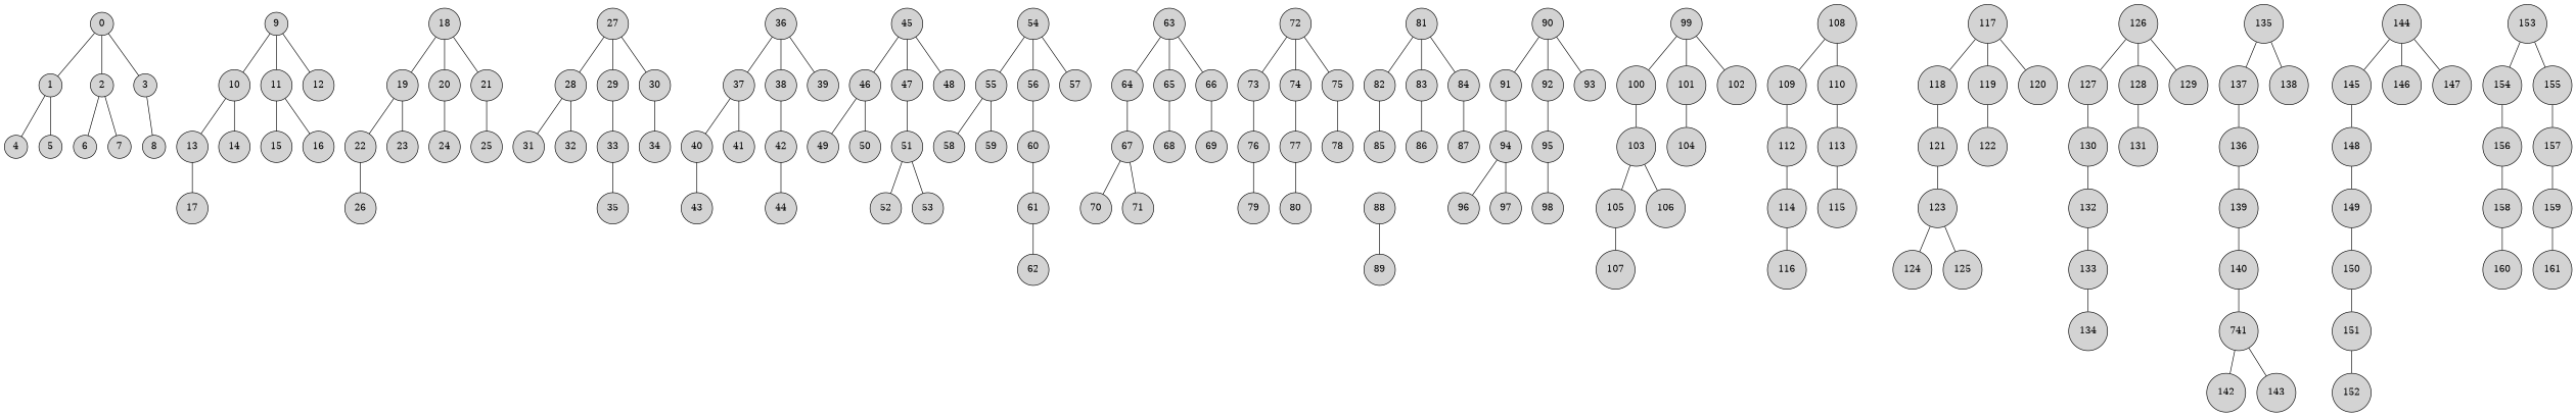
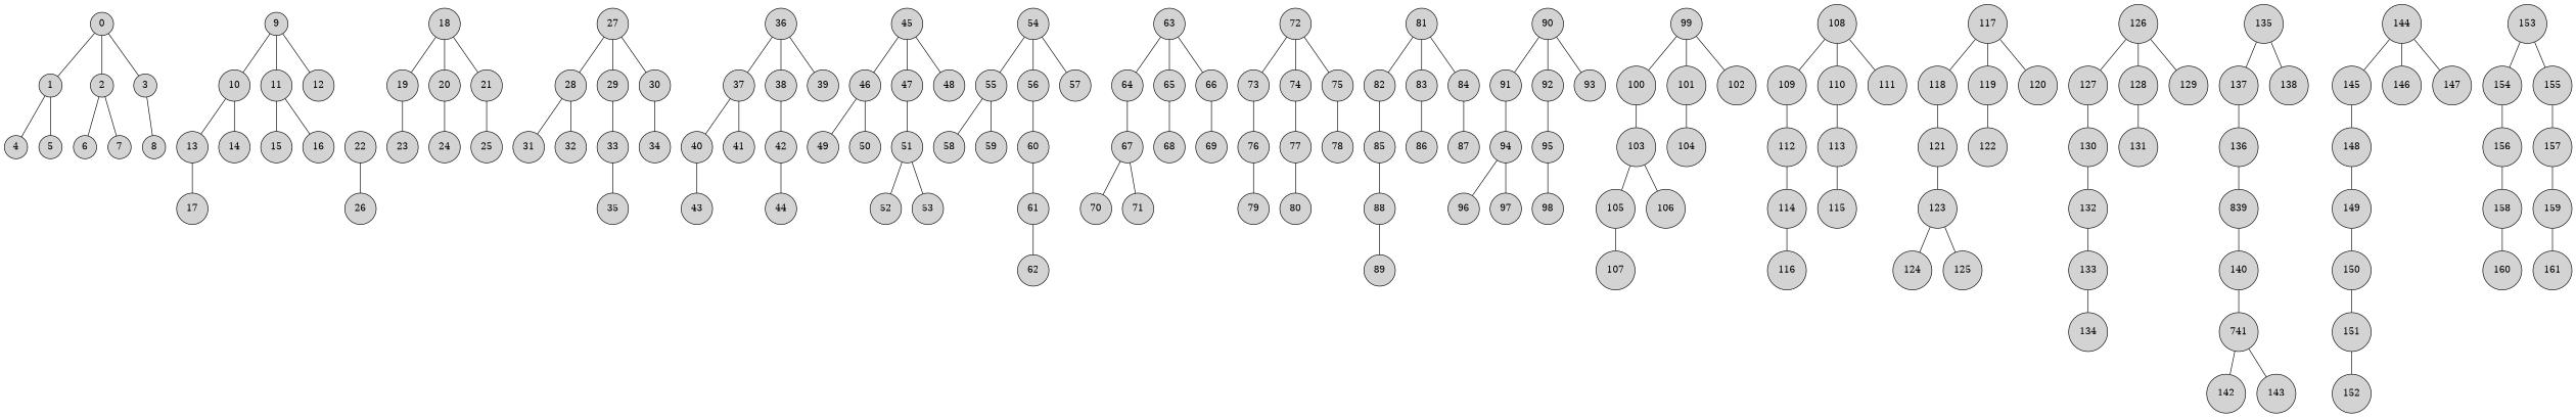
  graph {
    node [shape=circle style=filled]
    0 [height=0.25]
    1 [height=0.25]
    2 [height=0.25]
    3 [height=0.25]
    4 [height=0.25]
    5 [height=0.25]
    6 [height=0.25]
    7 [height=0.25]
    8 [height=0.25]
    9 [height=0.25]
    10 [height=0.25]
    11 [height=0.25]
    12 [height=0.25]
    13 [height=0.25]
    14 [height=0.25]
    15 [height=0.25]
    16 [height=0.25]
    17 [height=0.25]
    18 [height=0.25]
    19 [height=0.25]
    20 [height=0.25]
    21 [height=0.25]
    22 [height=0.25]
    23 [height=0.25]
    24 [height=0.25]
    25 [height=0.25]
    26 [height=0.25]
    27 [height=0.25]
    28 [height=0.25]
    29 [height=0.25]
    30 [height=0.25]
    31 [height=0.25]
    32 [height=0.25]
    33 [height=0.25]
    34 [height=0.25]
    35 [height=0.25]
    36 [height=0.25]
    37 [height=0.25]
    38 [height=0.25]
    39 [height=0.25]
    40 [height=0.25]
    41 [height=0.25]
    42 [height=0.25]
    43 [height=0.25]
    44 [height=0.25]
    45 [height=0.25]
    46 [height=0.25]
    47 [height=0.25]
    48 [height=0.25]
    49 [height=0.25]
    50 [height=0.25]
    51 [height=0.25]
    52 [height=0.25]
    53 [height=0.25]
    54 [height=0.25]
    55 [height=0.25]
    56 [height=0.25]
    57 [height=0.25]
    58 [height=0.25]
    59 [height=0.25]
    60 [height=0.25]
    61 [height=0.25]
    62 [height=0.25]
    63 [height=0.25]
    64 [height=0.25]
    65 [height=0.25]
    66 [height=0.25]
    67 [height=0.25]
    68 [height=0.25]
    69 [height=0.25]
    70 [height=0.25]
    71 [height=0.25]
    72 [height=0.25]
    73 [height=0.25]
    74 [height=0.25]
    75 [height=0.25]
    76 [height=0.25]
    77 [height=0.25]
    78 [height=0.25]
    79 [height=0.25]
    80 [height=0.25]
    81 [height=0.25]
    82 [height=0.25]
    83 [height=0.25]
    84 [height=0.25]
    85 [height=0.25]
    86 [height=0.25]
    87 [height=0.25]
    88 [height=0.25]
    89 [height=0.25]
    90 [height=0.25]
    91 [height=0.25]
    92 [height=0.25]
    93 [height=0.25]
    94 [height=0.25]
    95 [height=0.25]
    96 [height=0.25]
    97 [height=0.25]
    98 [height=0.25]
    99 [height=0.25]
    100 [height=0.25]
    101 [height=0.25]
    102 [height=0.25]
    103 [height=0.25]
    104 [height=0.25]
    105 [height=0.25]
    106 [height=0.25]
    107 [height=0.25]
    108 [height=0.25]
    109 [height=0.25]
    110 [height=0.25]
+   111 [height=0.25]
    112 [height=0.25]
    113 [height=0.25]
    114 [height=0.25]
    115 [height=0.25]
    116 [height=0.25]
    117 [height=0.25]
    118 [height=0.25]
    119 [height=0.25]
    120 [height=0.25]
    121 [height=0.25]
    122 [height=0.25]
    123 [height=0.25]
    124 [height=0.25]
    125 [height=0.25]
    126 [height=0.25]
    127 [height=0.25]
    128 [height=0.25]
    129 [height=0.25]
    130 [height=0.25]
    131 [height=0.25]
    132 [height=0.25]
    133 [height=0.25]
    134 [height=0.25]
    135 [height=0.25]
    137 [height=0.25]
    138 [height=0.25]
    136 [height=0.25]
-   139 [height=0.25]
+   139 [height=0.25 label=839]
    140 [height=0.25]
    n142 [height=0.25 label=741]
    142 [height=0.25]
    143 [height=0.25]
    144 [height=0.25]
    145 [height=0.25]
    146 [height=0.25]
    147 [height=0.25]
    148 [height=0.25]
    149 [height=0.25]
    150 [height=0.25]
    151 [height=0.25]
    152 [height=0.25]
    153 [height=0.25]
    154 [height=0.25]
    155 [height=0.25]
    156 [height=0.25]
    157 [height=0.25]
    158 [height=0.25]
    159 [height=0.25]
    160 [height=0.25]
    161 [height=0.25]
    0 -- 1
    0 -- 2
    0 -- 3
    1 -- 4
    1 -- 5
    2 -- 6
    2 -- 7
    3 -- 8
    9 -- 10
    9 -- 11
    9 -- 12
    10 -- 13
    10 -- 14
    11 -- 15
    11 -- 16
    13 -- 17
    18 -- 19
    18 -- 20
    18 -- 21
-   19 -- 22
    19 -- 23
    20 -- 24
    21 -- 25
    22 -- 26
    27 -- 28
    27 -- 29
    27 -- 30
    28 -- 31
    28 -- 32
    29 -- 33
    30 -- 34
    33 -- 35
    36 -- 37
    36 -- 38
    36 -- 39
    37 -- 40
    37 -- 41
    38 -- 42
    40 -- 43
    42 -- 44
    45 -- 46
    45 -- 47
    45 -- 48
    46 -- 49
    46 -- 50
    47 -- 51
    51 -- 52
    51 -- 53
    54 -- 55
    54 -- 56
    54 -- 57
    55 -- 58
    55 -- 59
    56 -- 60
    60 -- 61
    61 -- 62
    63 -- 64
    63 -- 65
    63 -- 66
    64 -- 67
    65 -- 68
    66 -- 69
    67 -- 70
    67 -- 71
    72 -- 73
    72 -- 74
    72 -- 75
    73 -- 76
    74 -- 77
    75 -- 78
    76 -- 79
    77 -- 80
    81 -- 82
    81 -- 83
    81 -- 84
    82 -- 85
    83 -- 86
    84 -- 87
+   85 -- 88
    88 -- 89
    90 -- 91
    90 -- 92
    90 -- 93
    91 -- 94
    92 -- 95
    94 -- 96
    94 -- 97
    95 -- 98
    99 -- 100
    99 -- 101
    99 -- 102
    100 -- 103
    101 -- 104
    103 -- 105
    103 -- 106
    105 -- 107
    108 -- 109
    108 -- 110
+   108 -- 111
    109 -- 112
    110 -- 113
    112 -- 114
    113 -- 115
    114 -- 116
    117 -- 118
    117 -- 119
    117 -- 120
    118 -- 121
    119 -- 122
    121 -- 123
    123 -- 124
    123 -- 125
    126 -- 127
    126 -- 128
    126 -- 129
    127 -- 130
    128 -- 131
    130 -- 132
    132 -- 133
    133 -- 134
    135 -- 137
    135 -- 138
    137 -- 136
    136 -- 139
    139 -- 140
    140 -- n142
    n142 -- 142
    n142 -- 143
    144 -- 145
    144 -- 146
    144 -- 147
    145 -- 148
    148 -- 149
    149 -- 150
    150 -- 151
    151 -- 152
    153 -- 154
    153 -- 155
    154 -- 156
    155 -- 157
    156 -- 158
    157 -- 159
    158 -- 160
    159 -- 161
  }
